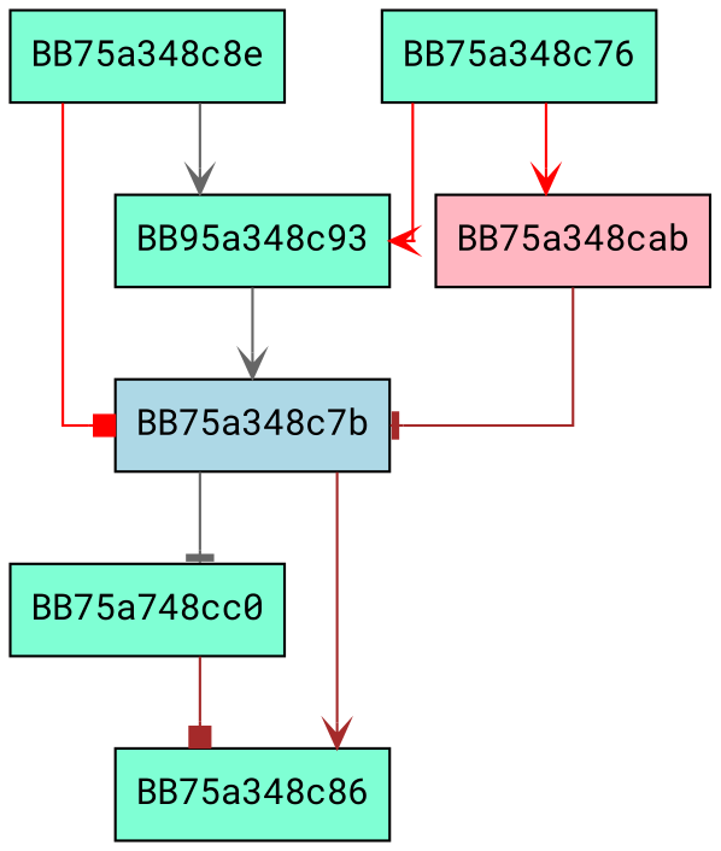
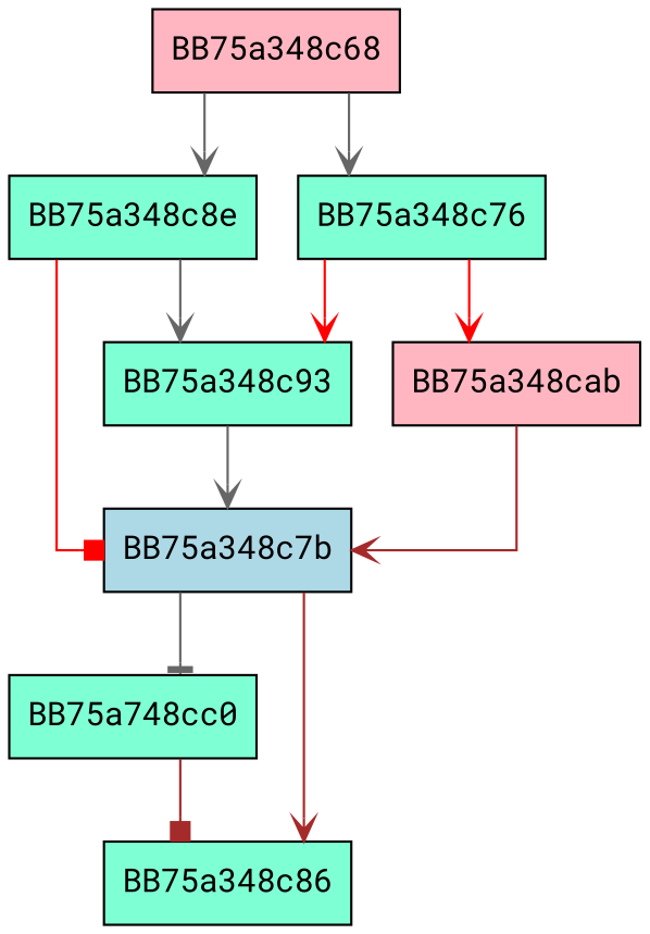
  digraph {
    fontname="Roboto Mono"
    splines=ortho
    node [fillcolor=aquamarine fontname="Roboto Mono" shape=box style=filled]
    edge [arrowhead=vee color=gray40 fontname="Roboto Mono"]
+   BB75a348c68 [fillcolor=lightpink]
    BB75a348c8e
    BB75a348c76
    BB75a348c7b [fillcolor=lightblue]
-   BB75a348c93 [label=BB95a348c93]
+   BB75a348c93
    BB75a348cab [fillcolor=lightpink]
    n7 [label=BB75a748cc0]
    BB75a348c86
+   BB75a348c68 -> BB75a348c8e
+   BB75a348c68 -> BB75a348c76
    BB75a348c8e -> BB75a348c7b [arrowhead=box color=red]
    BB75a348c8e -> BB75a348c93
    BB75a348c76 -> BB75a348c93 [color=red]
    BB75a348c76 -> BB75a348cab [color=red]
    BB75a348c7b -> n7 [arrowhead=tee]
    BB75a348c7b -> BB75a348c86 [color=brown]
    BB75a348c93 -> BB75a348c7b
-   BB75a348cab -> BB75a348c7b [arrowhead=tee color=brown]
+   BB75a348cab -> BB75a348c7b [color=brown]
    n7 -> BB75a348c86 [arrowhead=box color=brown]
  }
